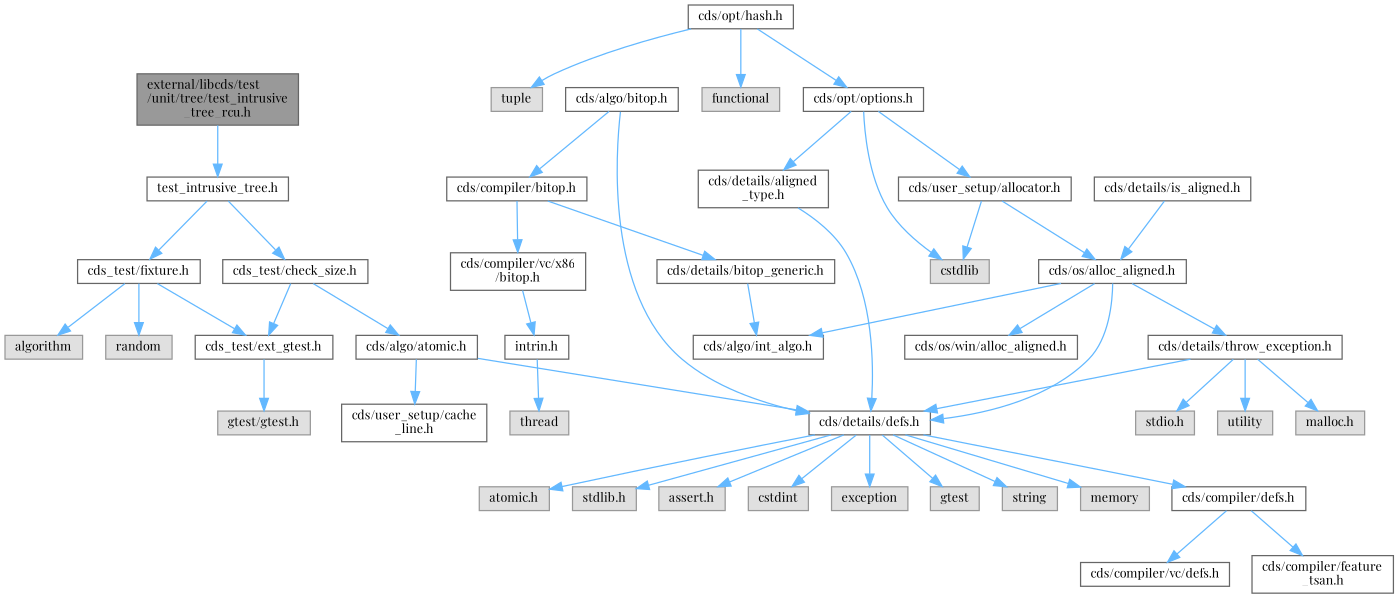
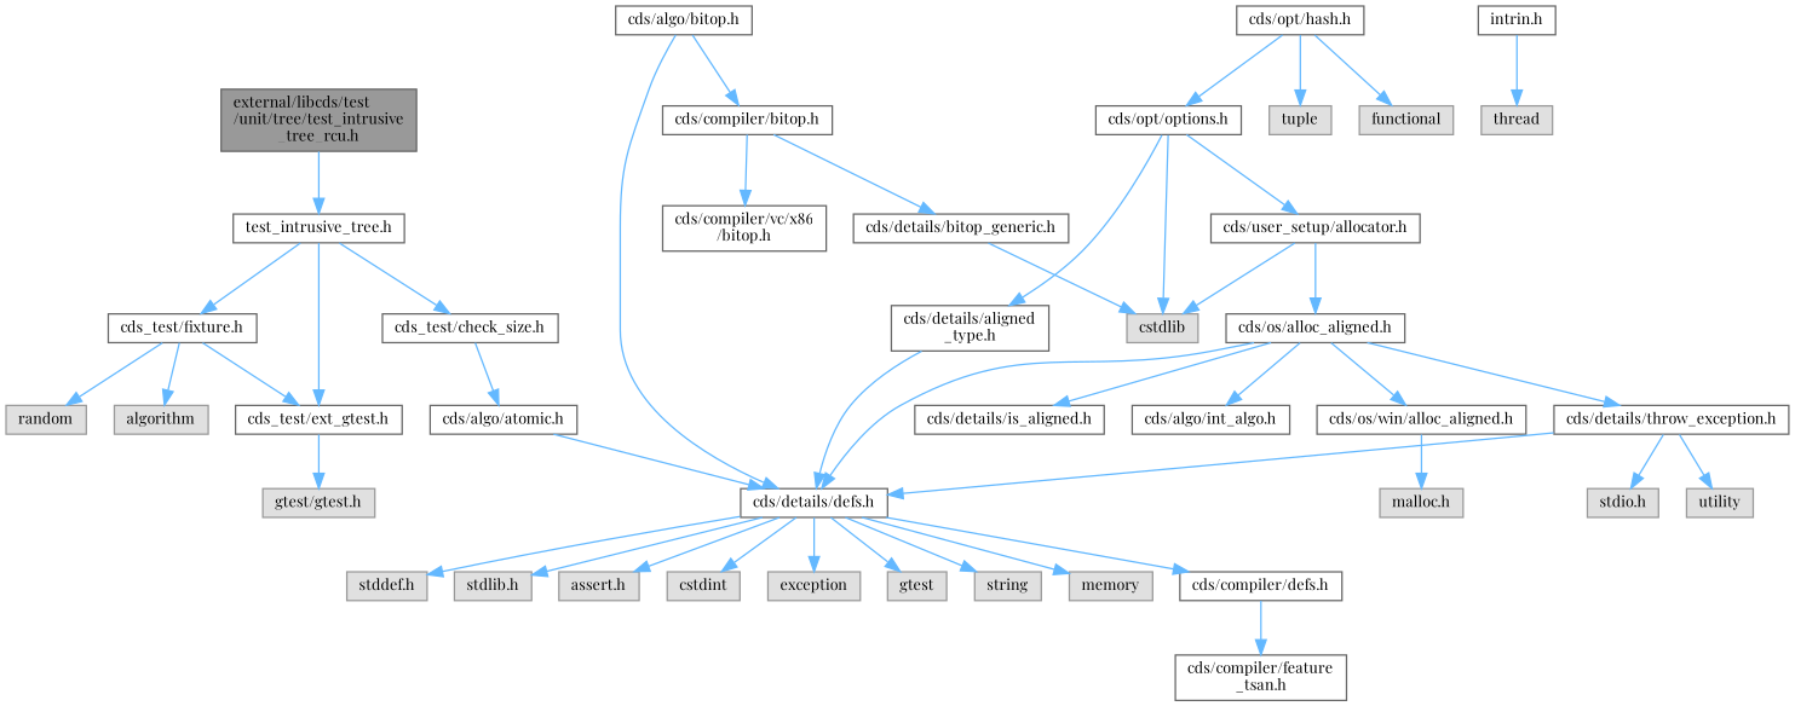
  digraph {
    fontname="Playfair Display"
    node [color=grey40 fillcolor=white fontname="Playfair Display" fontsize=10 shape=box style=filled]
    edge [color=steelblue1 fontname="Playfair Display" fontsize=10 labelfontname=Helvetica labelfontsize=10 style=solid]
    n1 [color=gray40 fillcolor=grey60 fontcolor=black height=0.2 label="external/libcds/test\l/unit/tree/test_intrusive\l_tree_rcu.h" width=0.4]
    n2 [height=0.2 label="test_intrusive_tree.h" width=0.4]
    n3 [height=0.2 label="cds_test/check_size.h" width=0.4]
    n4 [height=0.2 label="cds_test/fixture.h" width=0.4]
    n5 [height=0.2 label="cds_test/ext_gtest.h" width=0.4]
    n6 [height=0.2 label="cds/algo/atomic.h" width=0.4]
    n7 [color=grey60 fillcolor="#E0E0E0" height=0.2 label=algorithm width=0.4]
    n8 [color=grey60 fillcolor="#E0E0E0" height=0.2 label=random width=0.4]
    n9 [height=0.2 label="cds/opt/hash.h" width=0.4]
    n10 [color=grey60 fillcolor="#E0E0E0" height=0.2 label=tuple width=0.4]
    n11 [color=grey60 fillcolor="#E0E0E0" height=0.2 label=functional width=0.4]
    n12 [height=0.2 label="cds/opt/options.h" width=0.4]
    n13 [color=grey60 fillcolor="#E0E0E0" height=0.2 label="gtest/gtest.h" width=0.4]
    n14 [height=0.2 label="cds/details/defs.h" width=0.4]
-   n15 [height=0.2 label="cds/user_setup/cache\l_line.h" width=0.4]
-   n16 [color=grey60 fillcolor="#E0E0E0" height=0.2 label="atomic.h" width=0.4]
+   n16 [color=grey60 fillcolor="#E0E0E0" height=0.2 label="stddef.h" width=0.4]
    n17 [color=grey60 fillcolor="#E0E0E0" height=0.2 label="stdlib.h" width=0.4]
    n18 [color=grey60 fillcolor="#E0E0E0" height=0.2 label="assert.h" width=0.4]
    n19 [color=grey60 fillcolor="#E0E0E0" height=0.2 label=cstdint width=0.4]
    n20 [color=grey60 fillcolor="#E0E0E0" height=0.2 label=exception width=0.4]
    n21 [color=grey60 fillcolor="#E0E0E0" height=0.2 label=gtest width=0.4]
    n22 [color=grey60 fillcolor="#E0E0E0" height=0.2 label=string width=0.4]
    n23 [color=grey60 fillcolor="#E0E0E0" height=0.2 label=memory width=0.4]
    n24 [height=0.2 label="cds/compiler/defs.h" width=0.4]
-   n25 [height=0.2 label="cds/compiler/vc/defs.h" width=0.4]
    n26 [height=0.2 label="cds/compiler/feature\l_tsan.h" width=0.4]
    n27 [color=grey60 fillcolor="#E0E0E0" height=0.2 label=cstdlib width=0.4]
    n28 [height=0.2 label="cds/details/aligned\l_type.h" width=0.4]
    n29 [height=0.2 label="cds/user_setup/allocator.h" width=0.4]
    n30 [height=0.2 label="cds/os/alloc_aligned.h" width=0.4]
    n31 [height=0.2 label="cds/os/win/alloc_aligned.h" width=0.4]
    n32 [height=0.2 label="cds/details/is_aligned.h" width=0.4]
    n33 [height=0.2 label="cds/algo/int_algo.h" width=0.4]
    n34 [height=0.2 label="cds/details/throw_exception.h" width=0.4]
    n35 [color=grey60 fillcolor="#E0E0E0" height=0.2 label="malloc.h" width=0.4]
    n36 [color=grey60 fillcolor="#E0E0E0" height=0.2 label="stdio.h" width=0.4]
    n37 [color=grey60 fillcolor="#E0E0E0" height=0.2 label=utility width=0.4]
    n38 [height=0.2 label="cds/algo/bitop.h" width=0.4]
    n39 [height=0.2 label="cds/compiler/bitop.h" width=0.4]
    n40 [height=0.2 label="cds/compiler/vc/x86\l/bitop.h" width=0.4]
    n41 [height=0.2 label="cds/details/bitop_generic.h" width=0.4]
    n42 [height=0.2 label="intrin.h" width=0.4]
    n43 [color=grey60 fillcolor="#E0E0E0" height=0.2 label=thread width=0.4]
    n1 -> n2
    n2 -> n3
    n2 -> n4
-   n3 -> n5
+   n2 -> n5
    n3 -> n6
    n4 -> n5
    n4 -> n7
    n4 -> n8
    n5 -> n13
    n6 -> n14
-   n6 -> n15
    n9 -> n10
    n9 -> n11
    n9 -> n12
    n12 -> n27
    n12 -> n28
    n12 -> n29
    n14 -> n16
    n14 -> n17
    n14 -> n18
    n14 -> n19
    n14 -> n20
    n14 -> n21
    n14 -> n22
    n14 -> n23
    n14 -> n24
-   n24 -> n25
    n24 -> n26
    n28 -> n14
    n29 -> n27
    n29 -> n30
    n30 -> n14
    n30 -> n31
-   n32 -> n30
+   n30 -> n32
    n30 -> n33
    n30 -> n34
-   n34 -> n35
+   n31 -> n35
    n34 -> n14
    n34 -> n36
    n34 -> n37
    n38 -> n14
    n38 -> n39
    n39 -> n40
    n39 -> n41
-   n40 -> n42
-   n41 -> n33
+   n41 -> n27
    n42 -> n43
  }
